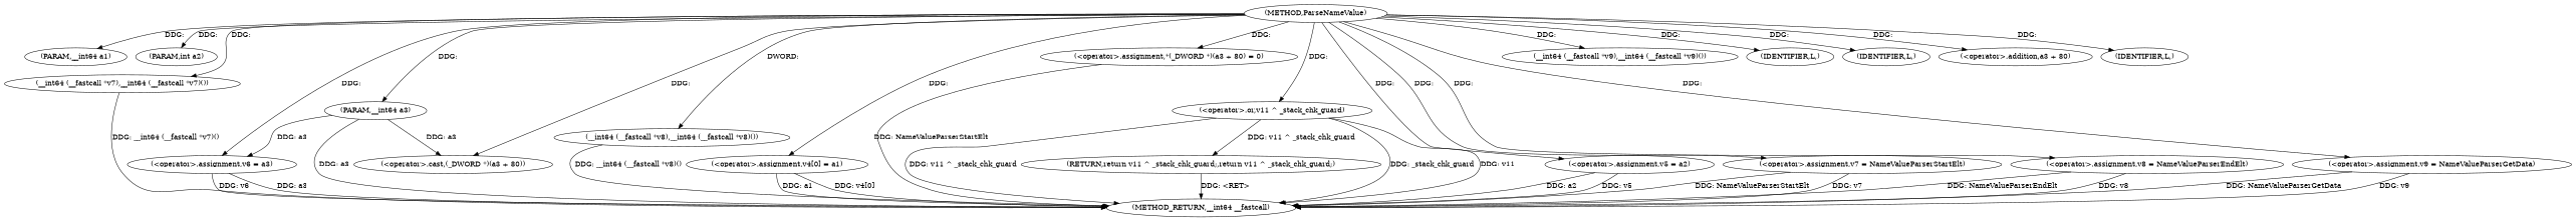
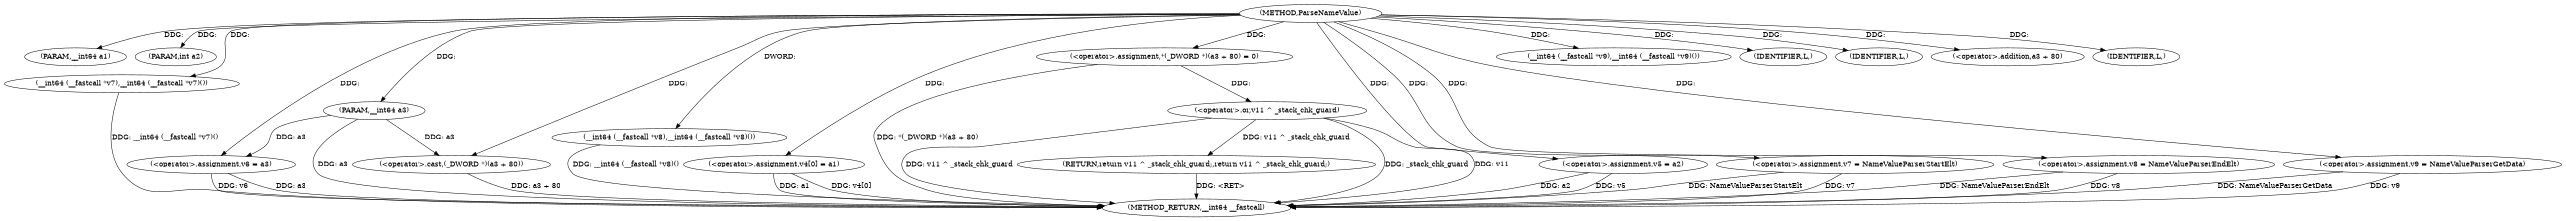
  digraph {
    n1 [label="(METHOD,ParseNameValue)"]
    n2 [label="(PARAM,__int64 a1)"]
    n3 [label="(PARAM,int a2)"]
    n4 [label="(PARAM,__int64 a3)"]
    n5 [label="(__int64 (__fastcall *v7),__int64 (__fastcall *v7)())"]
    n6 [label="(__int64 (__fastcall *v8),__int64 (__fastcall *v8)())"]
    n7 [label="(__int64 (__fastcall *v9),__int64 (__fastcall *v9)())"]
    n8 [label="(IDENTIFIER,L,)"]
    n9 [label="(IDENTIFIER,L,)"]
    n10 [label="(<operator>.assignment,*(_DWORD *)(a3 + 80) = 0)"]
    n11 [label="(<operator>.cast,(_DWORD *)(a3 + 80))"]
    n12 [label="(<operator>.addition,a3 + 80)"]
    n13 [label="(<operator>.assignment,v4[0] = a1)"]
    n14 [label="(<operator>.assignment,v5 = a2)"]
    n15 [label="(<operator>.assignment,v6 = a3)"]
    n16 [label="(<operator>.assignment,v7 = NameValueParserStartElt)"]
    n17 [label="(<operator>.assignment,v8 = NameValueParserEndElt)"]
    n18 [label="(<operator>.assignment,v9 = NameValueParserGetData)"]
    n19 [label="(IDENTIFIER,L,)"]
    n20 [label="(<operator>.or,v11 ^ _stack_chk_guard)"]
    n21 [label="(METHOD_RETURN,__int64 __fastcall)"]
    n22 [label="(RETURN,return v11 ^ _stack_chk_guard;,return v11 ^ _stack_chk_guard;)"]
    n1 -> n2 [label="DDG: "]
    n1 -> n3 [label="DDG: "]
    n1 -> n4 [label="DDG: "]
    n1 -> n5 [label="DDG: "]
    n1 -> n6 [label="DWORD: "]
    n1 -> n7 [label="DDG: "]
    n1 -> n8 [label="DDG: "]
    n1 -> n9 [label="DDG: "]
    n1 -> n10 [label="DDG: "]
    n1 -> n11 [label="DDG: "]
    n1 -> n12 [label="DDG: "]
    n1 -> n13 [label="DDG: "]
    n1 -> n14 [label="DDG: "]
    n1 -> n15 [label="DDG: "]
    n1 -> n16 [label="DDG: "]
    n1 -> n17 [label="DDG: "]
    n1 -> n18 [label="DDG: "]
    n1 -> n19 [label="DDG: "]
-   n1 -> n20 [label="DDG: "]
+   n10 -> n20 [label="DDG: "]
    n4 -> n11 [label="DDG: a3"]
    n4 -> n15 [label="DDG: a3"]
    n4 -> n21 [label="DDG: a3"]
    n5 -> n21 [label="DDG: __int64 (__fastcall *v7)()"]
    n6 -> n21 [label="DDG: __int64 (__fastcall *v8)()"]
-   n10 -> n21 [label="DDG: NameValueParserStartElt"]
+   n10 -> n21 [label="DDG: *(_DWORD *)(a3 + 80)"]
+   n11 -> n21 [label="DDG: a3 + 80"]
    n13 -> n21 [label="DDG: v4[0]"]
    n13 -> n21 [label="DDG: a1"]
    n14 -> n21 [label="DDG: v5"]
    n14 -> n21 [label="DDG: a2"]
    n15 -> n21 [label="DDG: a3"]
    n15 -> n21 [label="DDG: v6"]
    n16 -> n21 [label="DDG: v7"]
    n16 -> n21 [label="DDG: NameValueParserStartElt"]
    n17 -> n21 [label="DDG: v8"]
    n17 -> n21 [label="DDG: NameValueParserEndElt"]
    n18 -> n21 [label="DDG: v9"]
    n18 -> n21 [label="DDG: NameValueParserGetData"]
    n20 -> n21 [label="DDG: _stack_chk_guard"]
    n20 -> n21 [label="DDG: v11"]
    n20 -> n21 [label="DDG: v11 ^ _stack_chk_guard"]
    n20 -> n22 [label="DDG: v11 ^ _stack_chk_guard"]
    n22 -> n21 [label="DDG: <RET>"]
  }
